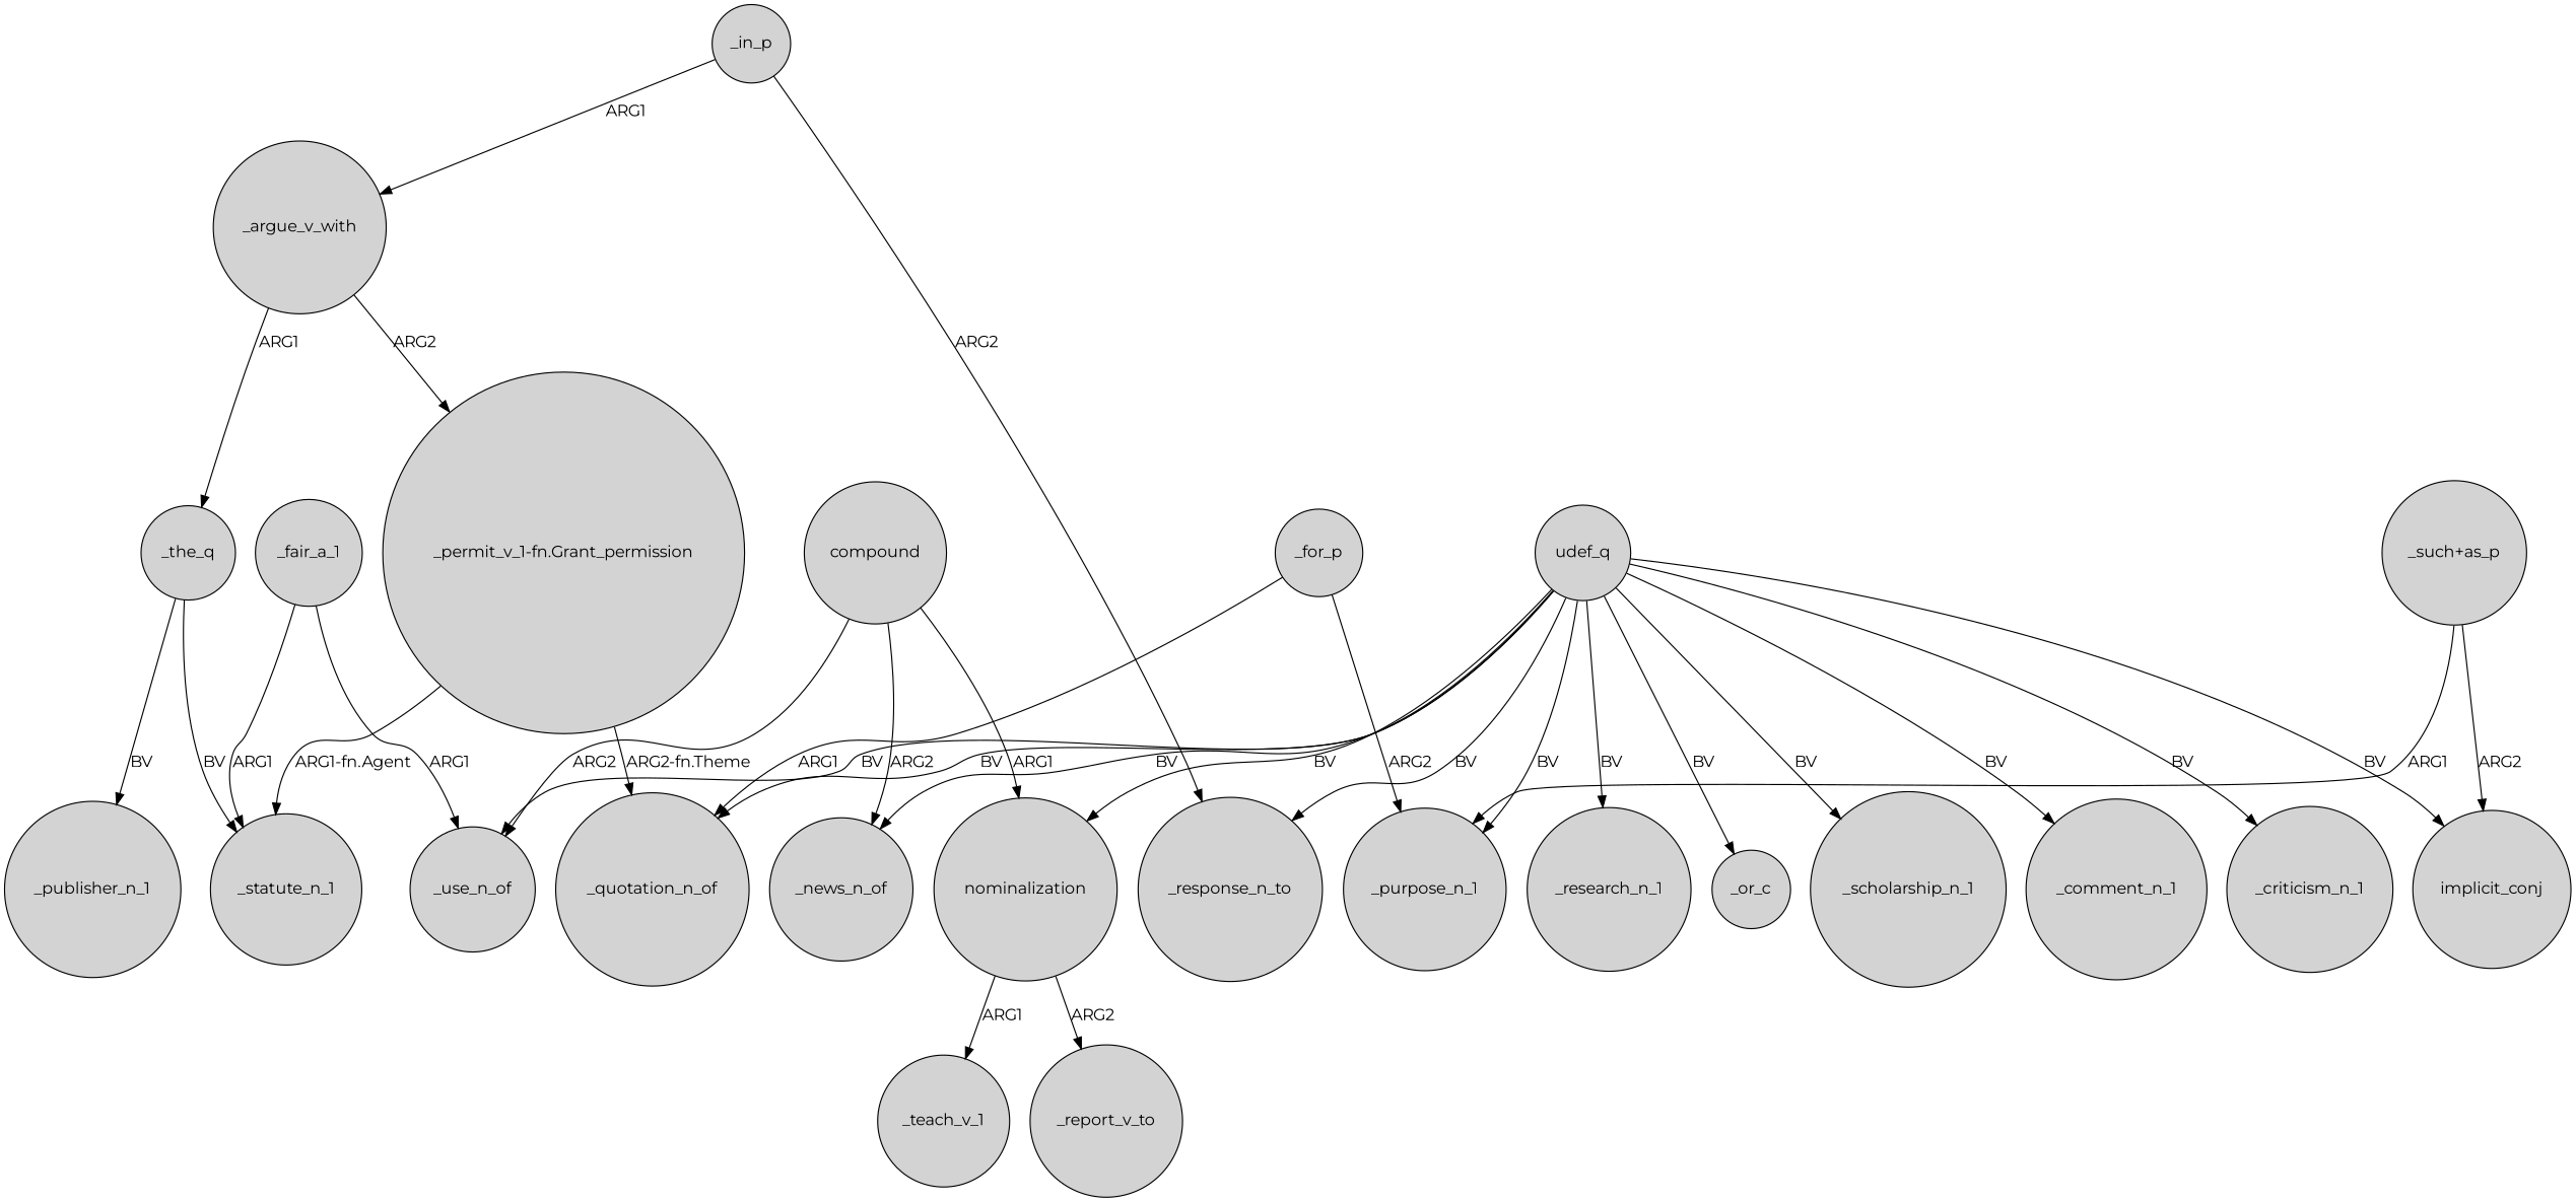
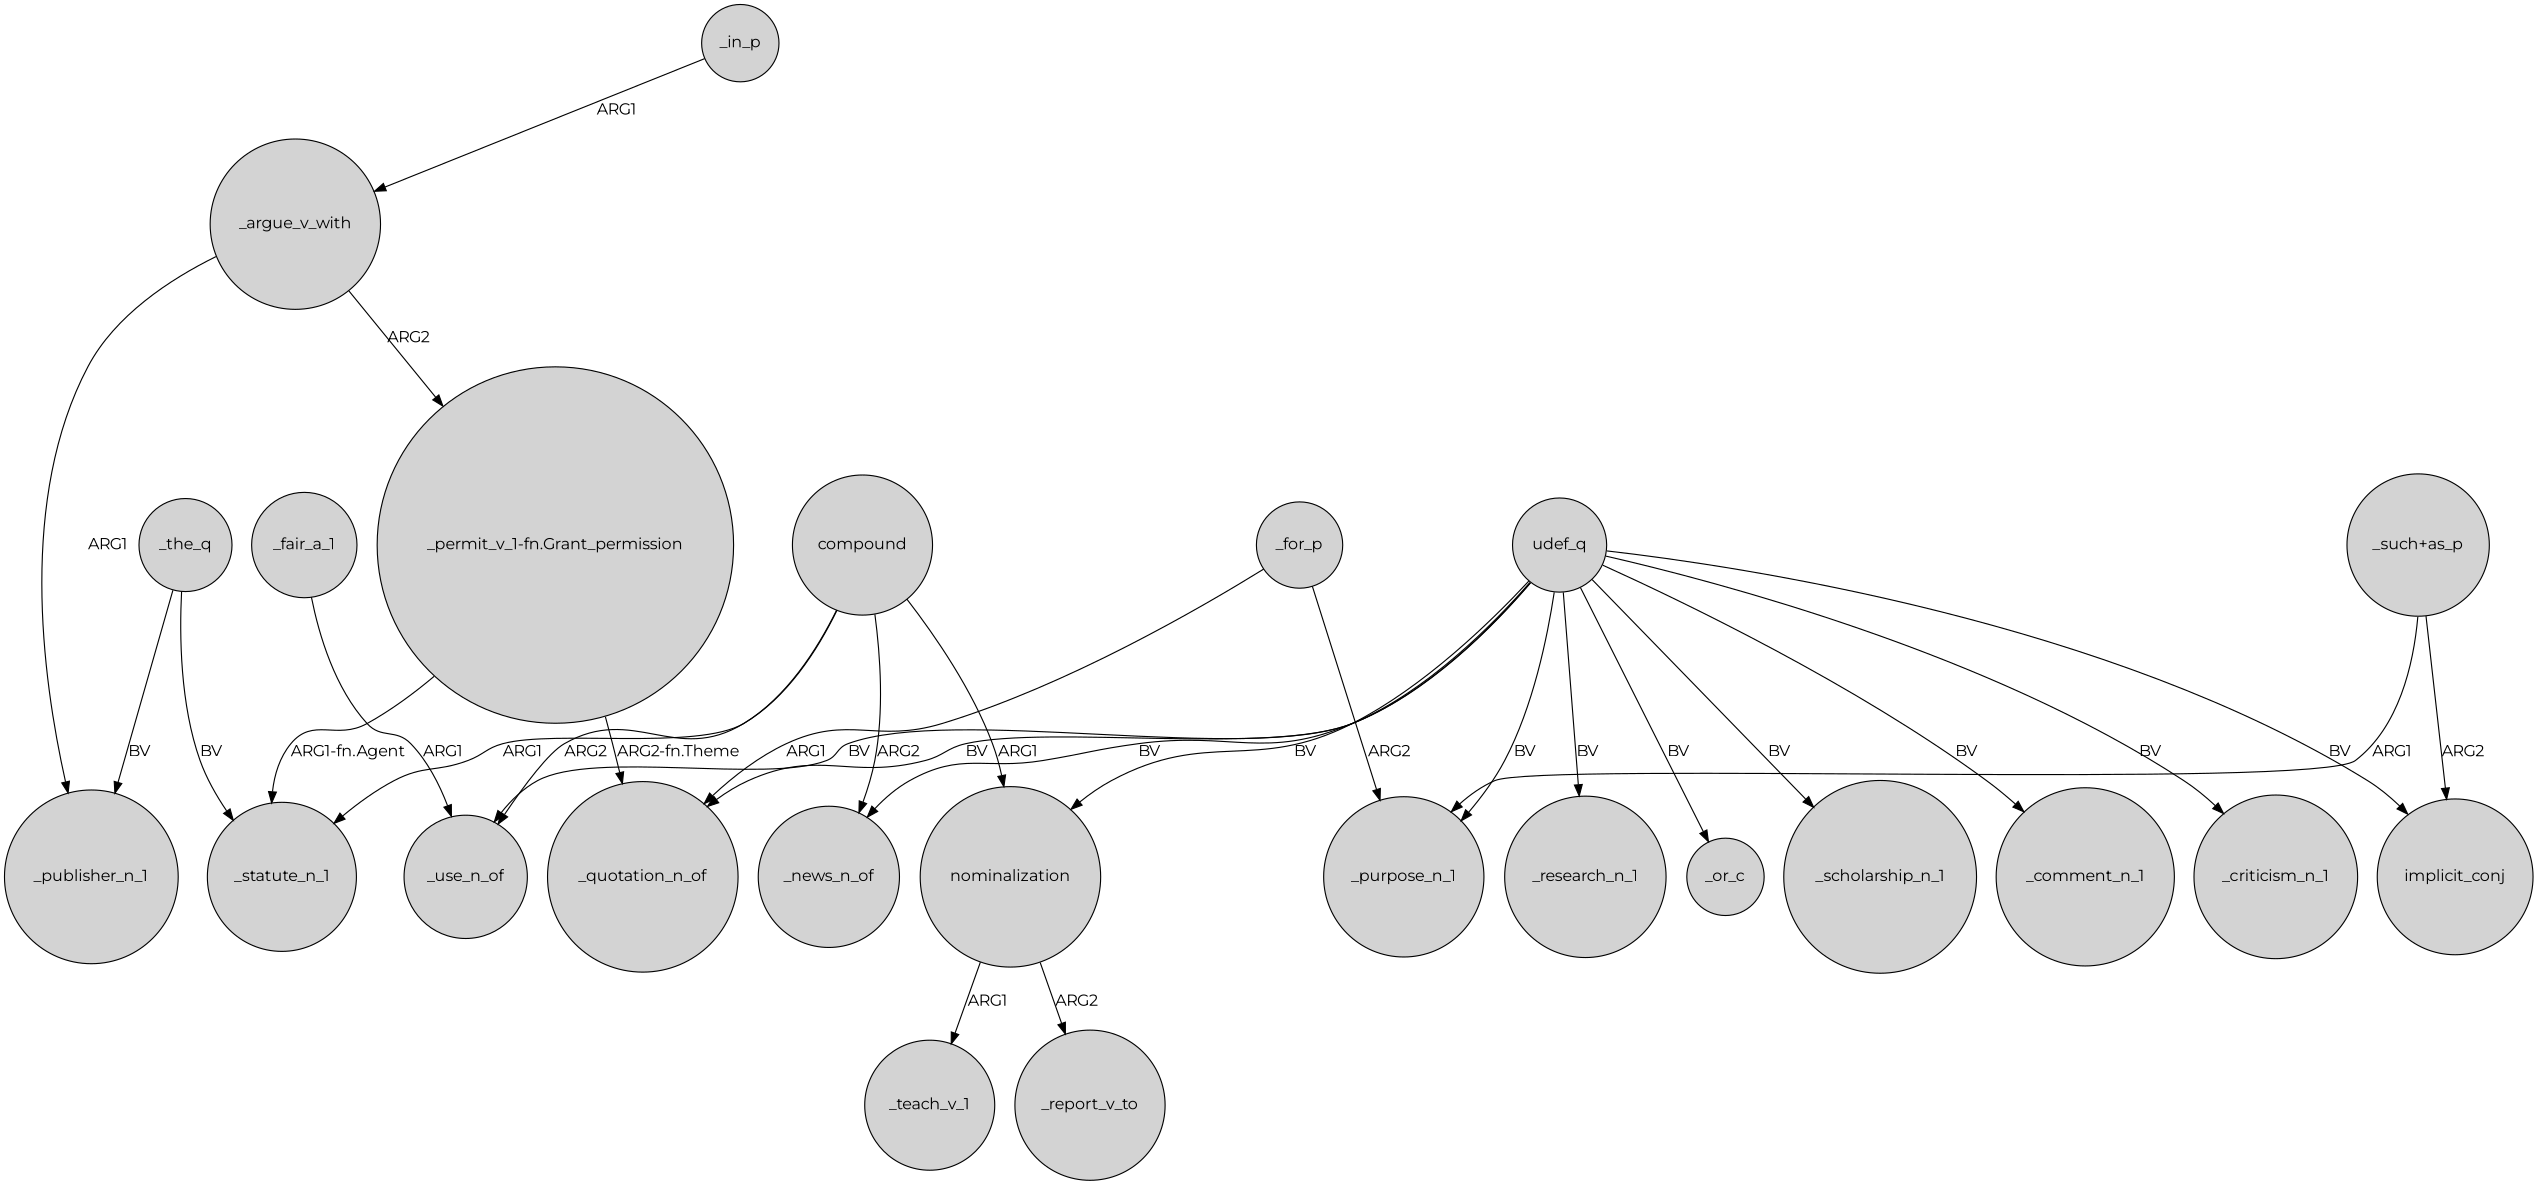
  digraph {
    fontname=Montserrat
    node [fontname=Montserrat shape=circle style=filled]
    edge [fontname=Montserrat]
    nominalization
    _teach_v_1
    _report_v_to
    "_permit_v_1-fn.Grant_permission"
    _statute_n_1
    _quotation_n_of
    _in_p
    _argue_v_with
-   _response_n_to
    _publisher_n_1
    udef_q
    _use_n_of
    _research_n_1
    _purpose_n_1
    _or_c
    implicit_conj
    _scholarship_n_1
    _comment_n_1
    _news_n_of
    _criticism_n_1
    compound
    _the_q
    _for_p
    _fair_a_1
    "_such+as_p"
    nominalization -> _teach_v_1 [label=ARG1]
    nominalization -> _report_v_to [label=ARG2]
    "_permit_v_1-fn.Grant_permission" -> _statute_n_1 [label="ARG1-fn.Agent"]
    "_permit_v_1-fn.Grant_permission" -> _quotation_n_of [label="ARG2-fn.Theme"]
    _in_p -> _argue_v_with [label=ARG1]
-   _in_p -> _response_n_to [label=ARG2]
    _argue_v_with -> "_permit_v_1-fn.Grant_permission" [label=ARG2]
-   _argue_v_with -> _the_q [label=ARG1]
+   _argue_v_with -> _publisher_n_1 [label=ARG1]
    udef_q -> nominalization [label=BV]
    udef_q -> _quotation_n_of [label=BV]
-   udef_q -> _response_n_to [label=BV]
    udef_q -> _use_n_of [label=BV]
    udef_q -> _research_n_1 [label=BV]
    udef_q -> _purpose_n_1 [label=BV]
    udef_q -> _or_c [label=BV]
    udef_q -> implicit_conj [label=BV]
    udef_q -> _scholarship_n_1 [label=BV]
    udef_q -> _comment_n_1 [label=BV]
    udef_q -> _news_n_of [label=BV]
    udef_q -> _criticism_n_1 [label=BV]
    compound -> nominalization [label=ARG1]
-   _fair_a_1 -> _statute_n_1 [label=ARG1]
+   compound -> _statute_n_1 [label=ARG1]
    compound -> _use_n_of [label=ARG2]
    compound -> _news_n_of [label=ARG2]
    _the_q -> _statute_n_1 [label=BV]
    _the_q -> _publisher_n_1 [label=BV]
    _for_p -> _quotation_n_of [label=ARG1]
    _for_p -> _purpose_n_1 [label=ARG2]
    _fair_a_1 -> _use_n_of [label=ARG1]
    "_such+as_p" -> _purpose_n_1 [label=ARG1]
    "_such+as_p" -> implicit_conj [label=ARG2]
  }
